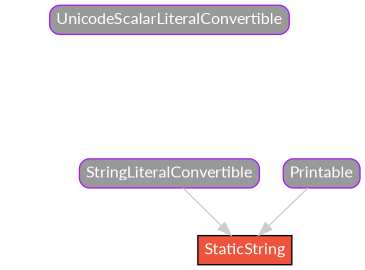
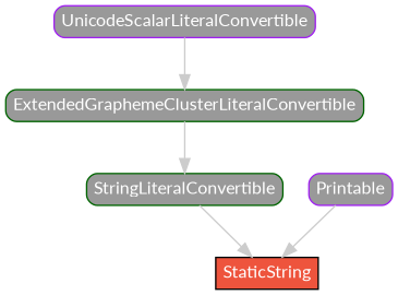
  strict digraph {
    fontname=Lato
    node [color=darkgreen fillcolor="#999999" fontcolor=white fontname=Lato fontsize=12 margin="0.07,0.05" shape=box style="filled,rounded"]
    edge [color="#cccccc" fontname=Lato]
    StaticString [color=black fillcolor="#ee543d" height=0.3 style=filled]
-   StringLiteralConvertible [color=purple height=0.3]
+   ExtendedGraphemeClusterLiteralConvertible [height=0.3]
+   StringLiteralConvertible [height=0.3]
    Printable [color=purple height=0.3]
    UnicodeScalarLiteralConvertible [color=purple height=0.3]
    subgraph sub_1 {
      rank=max
      StaticString
    }
+   ExtendedGraphemeClusterLiteralConvertible -> StringLiteralConvertible
    StringLiteralConvertible -> StaticString
    Printable -> StaticString
+   UnicodeScalarLiteralConvertible -> ExtendedGraphemeClusterLiteralConvertible
  }
